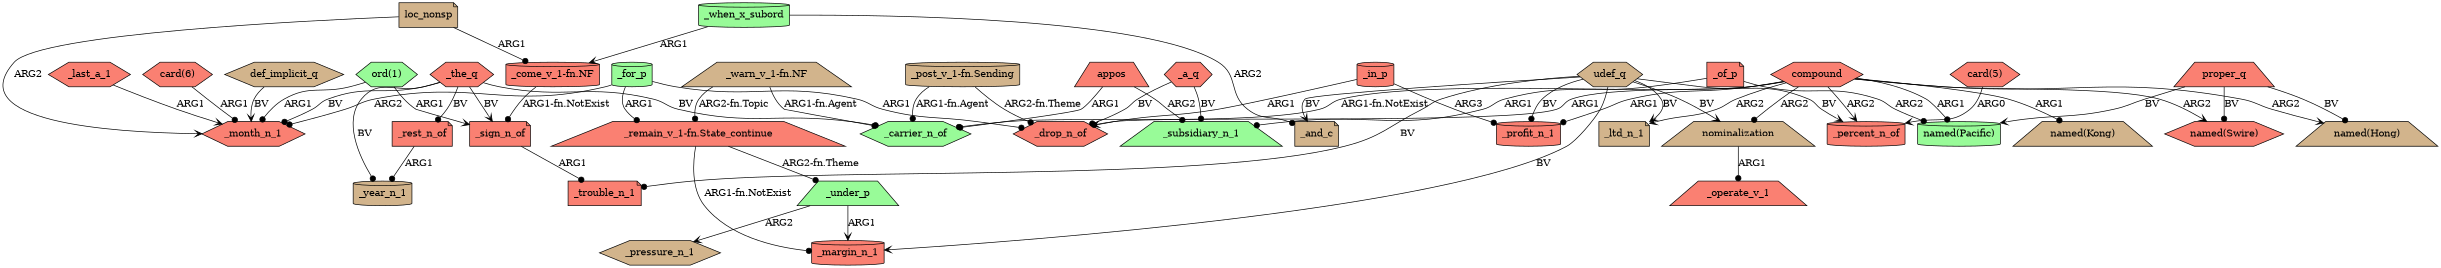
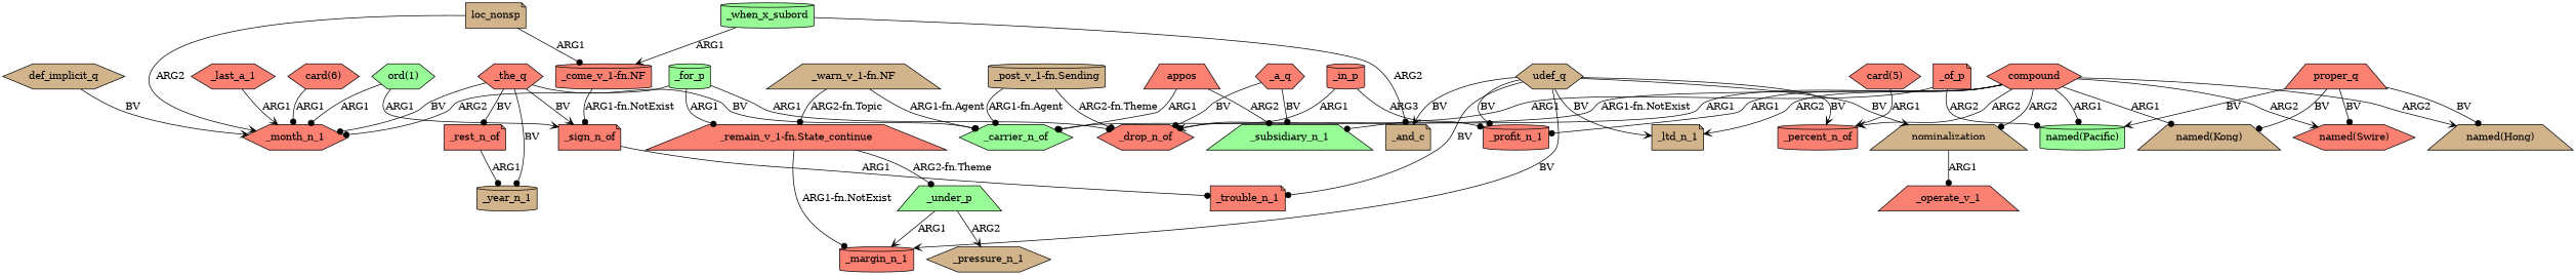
  digraph {
    node [fillcolor=salmon shape=hexagon style=filled]
    edge [arrowhead=dot]
    udef_q [fillcolor=tan]
    nominalization [fillcolor=tan shape=trapezium]
    _margin_n_1 [shape=cylinder]
    _trouble_n_1 [shape=note]
    _profit_n_1 [shape=cylinder]
    _percent_n_of [shape=cylinder]
    _ltd_n_1 [fillcolor=tan shape=note]
    _and_c [fillcolor=tan shape=note]
    _pressure_n_1 [fillcolor=tan]
    _operate_v_1 [shape=trapezium]
    "_come_v_1-fn.NF" [shape=cylinder]
    _sign_n_of [shape=note]
    _for_p [fillcolor=palegreen shape=cylinder]
    _month_n_1
    _drop_n_of
    "_remain_v_1-fn.State_continue" [shape=trapezium]
    _under_p [fillcolor=palegreen shape=trapezium]
    _rest_n_of [shape=note]
    _year_n_1 [fillcolor=tan shape=cylinder]
    def_implicit_q [fillcolor=tan]
    _of_p [shape=note]
    _subsidiary_n_1 [fillcolor=palegreen shape=trapezium]
    "named(Pacific)" [fillcolor=palegreen shape=cylinder]
    _the_q
    _carrier_n_of [fillcolor=palegreen]
    appos [shape=trapezium]
    proper_q [shape=trapezium]
    "named(Swire)"
    "named(Hong)" [fillcolor=tan shape=trapezium]
    "named(Kong)" [fillcolor=tan shape=trapezium]
    _when_x_subord [fillcolor=palegreen shape=cylinder]
    _in_p [shape=cylinder]
    compound
    _a_q
    "_warn_v_1-fn.NF" [fillcolor=tan shape=trapezium]
    "_post_v_1-fn.Sending" [fillcolor=tan shape=cylinder]
    loc_nonsp [fillcolor=tan shape=note]
    "card(5)"
    _last_a_1
    "ord(1)" [fillcolor=palegreen]
    "card(6)"
    udef_q -> nominalization [arrowhead=vee label=BV]
    udef_q -> _margin_n_1 [arrowhead=vee label=BV]
    udef_q -> _trouble_n_1 [label=BV]
    udef_q -> _profit_n_1 [label=BV]
    udef_q -> _percent_n_of [arrowhead=vee label=BV]
    udef_q -> _ltd_n_1 [arrowhead=vee label=BV]
    udef_q -> _and_c [arrowhead=vee label=BV]
    nominalization -> _operate_v_1 [label=ARG1]
    "_come_v_1-fn.NF" -> _sign_n_of [label="ARG1-fn.NotExist"]
    _sign_n_of -> _trouble_n_1 [label=ARG1]
    _for_p -> _month_n_1 [label=ARG2]
    _for_p -> _drop_n_of [label=ARG1]
    _for_p -> "_remain_v_1-fn.State_continue" [label=ARG1]
    "_remain_v_1-fn.State_continue" -> _margin_n_1 [label="ARG1-fn.NotExist"]
    "_remain_v_1-fn.State_continue" -> _under_p [label="ARG2-fn.Theme"]
    _under_p -> _margin_n_1 [arrowhead=vee label=ARG1]
    _under_p -> _pressure_n_1 [arrowhead=vee label=ARG2]
    _rest_n_of -> _year_n_1 [label=ARG1]
    def_implicit_q -> _month_n_1 [arrowhead=vee label=BV]
    _of_p -> _subsidiary_n_1 [label=ARG1]
    _of_p -> "named(Pacific)" [label=ARG2]
    _the_q -> _sign_n_of [arrowhead=vee label=BV]
    _the_q -> _month_n_1 [label=BV]
    _the_q -> _rest_n_of [label=BV]
    _the_q -> _year_n_1 [label=BV]
    _the_q -> _carrier_n_of [label=BV]
    appos -> _subsidiary_n_1 [label=ARG2]
    appos -> _carrier_n_of [label=ARG1]
    proper_q -> "named(Pacific)" [arrowhead=vee label=BV]
    proper_q -> "named(Swire)" [label=BV]
    proper_q -> "named(Hong)" [label=BV]
+   proper_q -> "named(Kong)" [label=BV]
    _when_x_subord -> _and_c [label=ARG2]
    _when_x_subord -> "_come_v_1-fn.NF" [arrowhead=vee label=ARG1]
    _in_p -> _profit_n_1 [label=ARG3]
    _in_p -> _drop_n_of [arrowhead=vee label=ARG1]
    compound -> nominalization [label=ARG2]
    compound -> _profit_n_1 [label=ARG1]
    compound -> _percent_n_of [arrowhead=vee label=ARG2]
    compound -> _ltd_n_1 [arrowhead=vee label=ARG2]
    compound -> _drop_n_of [label=ARG1]
    compound -> "named(Pacific)" [label=ARG1]
    compound -> _carrier_n_of [label="ARG1-fn.NotExist"]
    compound -> "named(Swire)" [arrowhead=vee label=ARG2]
    compound -> "named(Hong)" [arrowhead=vee label=ARG2]
    compound -> "named(Kong)" [label=ARG1]
    _a_q -> _drop_n_of [label=BV]
    _a_q -> _subsidiary_n_1 [label=BV]
    "_warn_v_1-fn.NF" -> "_remain_v_1-fn.State_continue" [label="ARG2-fn.Topic"]
    "_warn_v_1-fn.NF" -> _carrier_n_of [label="ARG1-fn.Agent"]
    "_post_v_1-fn.Sending" -> _drop_n_of [label="ARG2-fn.Theme"]
    "_post_v_1-fn.Sending" -> _carrier_n_of [label="ARG1-fn.Agent"]
    loc_nonsp -> "_come_v_1-fn.NF" [label=ARG1]
    loc_nonsp -> _month_n_1 [arrowhead=vee label=ARG2]
-   "card(5)" -> _percent_n_of [arrowhead=vee label=ARG0]
+   "card(5)" -> _percent_n_of [arrowhead=vee label=ARG1]
    _last_a_1 -> _month_n_1 [arrowhead=vee label=ARG1]
    "ord(1)" -> _sign_n_of [arrowhead=vee label=ARG1]
    "ord(1)" -> _month_n_1 [label=ARG1]
    "card(6)" -> _month_n_1 [label=ARG1]
  }
